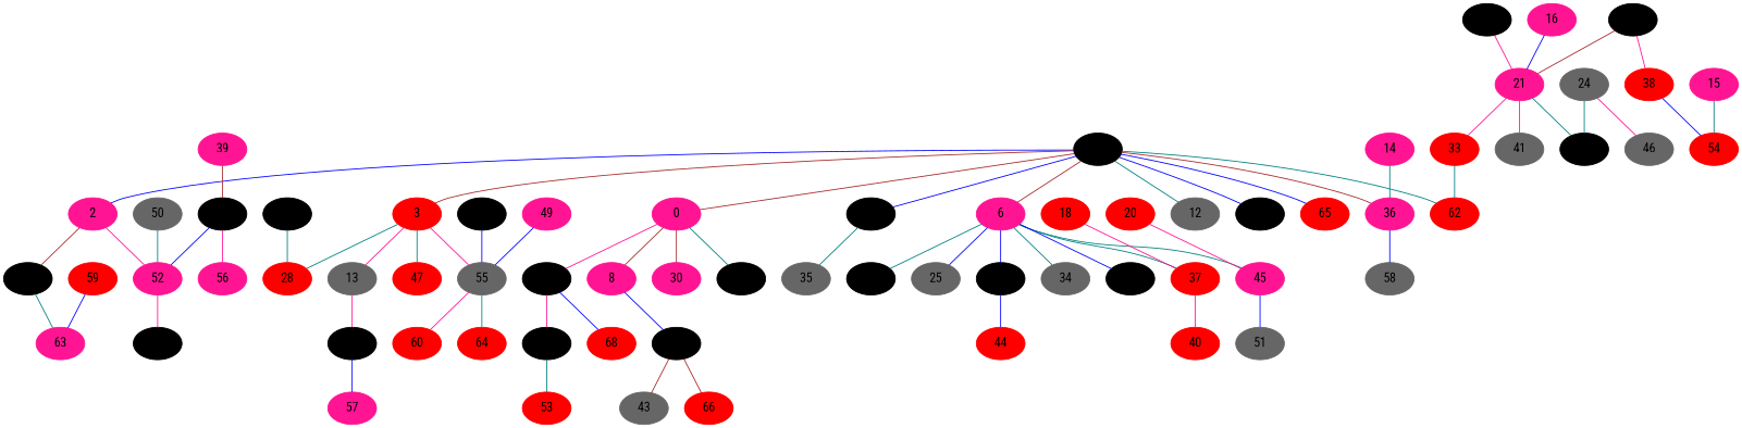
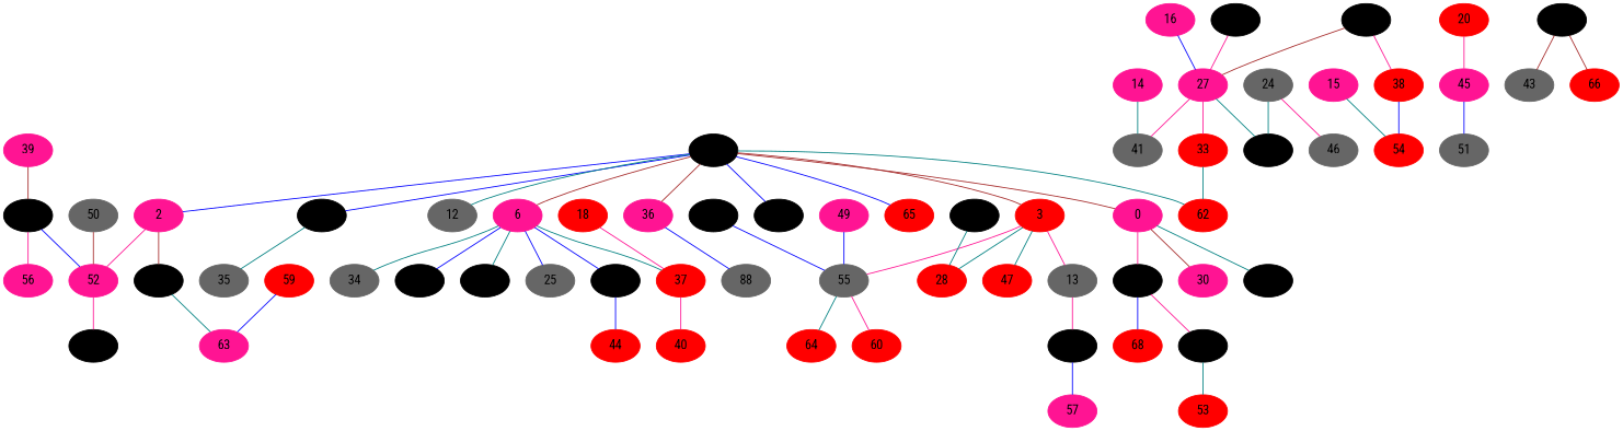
  graph {
    fontname="Roboto Condensed"
    node [color=black fontname="Roboto Condensed" style=filled]
    edge [color=blue fontname="Roboto Condensed" weight=1.0]
    2 [color=deeppink]
    1
    3 [color=red]
    n4 [color=deeppink label=0]
    5
    6 [color=deeppink]
    12 [color=gray40]
    36 [color=deeppink]
    61
    62 [color=red]
    65 [color=red]
    10
    52 [color=deeppink]
    13 [color=gray40]
    28 [color=red]
    47 [color=red]
    55 [color=gray40]
    7
-   8 [color=deeppink]
    30 [color=deeppink]
    48
    35 [color=gray40]
    17
    25 [color=gray40]
    32
    34 [color=gray40]
    37 [color=red]
    45 [color=deeppink]
    69
-   58 [color=gray40]
+   58 [color=gray40 label=88]
    63 [color=deeppink]
    67
    31
    60 [color=red]
    64 [color=red]
    23
    68 [color=red]
    26
    44 [color=red]
    40 [color=red]
    51 [color=gray40]
    53 [color=red]
    43 [color=gray40]
    66 [color=red]
-   27 [color=deeppink label=21]
+   27 [color=deeppink]
    9
    38 [color=red]
    29
    33 [color=red]
    41 [color=gray40]
    54 [color=red]
    11
    57 [color=deeppink]
    14 [color=deeppink]
    15 [color=deeppink]
    16 [color=deeppink]
    18 [color=red]
    19
    20 [color=red]
    22
    24 [color=gray40]
    46 [color=gray40]
    39 [color=deeppink]
    42
    56 [color=deeppink]
    49 [color=deeppink]
    50 [color=gray40]
    59 [color=red]
    2 -- 10 [color=brown]
    2 -- 52 [color=deeppink]
    1 -- 2
    1 -- 3 [color=brown]
    1 -- n4 [color=brown]
    1 -- 5
    1 -- 6 [color=brown]
    1 -- 12 [color=teal]
    1 -- 36 [color=brown]
    1 -- 61
    1 -- 62 [color=teal]
    1 -- 65
    3 -- 13 [color=deeppink]
    3 -- 28 [color=teal]
    3 -- 47 [color=teal]
    3 -- 55 [color=deeppink]
    n4 -- 7 [color=deeppink]
-   n4 -- 8 [color=brown]
    n4 -- 30 [color=brown]
    n4 -- 48 [color=teal]
    5 -- 35 [color=teal]
    6 -- 17 [color=teal]
    6 -- 25
    6 -- 32
    6 -- 34 [color=teal]
    6 -- 37 [color=teal]
-   6 -- 45 [color=teal]
    6 -- 69
    36 -- 58
    10 -- 63 [color=teal]
    52 -- 67 [color=deeppink]
    13 -- 31 [color=deeppink]
    55 -- 60 [color=deeppink]
    55 -- 64 [color=teal]
    7 -- 23 [color=deeppink]
    7 -- 68
-   8 -- 26
    32 -- 44
    37 -- 40 [color=deeppink]
    45 -- 51
    31 -- 57
    23 -- 53 [color=teal]
    26 -- 43 [color=brown]
    26 -- 66 [color=brown]
    27 -- 29 [color=teal]
    27 -- 33 [color=deeppink]
    27 -- 41 [color=deeppink]
    9 -- 27 [color=brown]
    9 -- 38 [color=deeppink]
    38 -- 54
    33 -- 62 [color=teal]
    11 -- 27 [color=deeppink]
-   14 -- 36 [color=teal]
+   14 -- 41 [color=teal]
    15 -- 54 [color=teal]
    16 -- 27
    18 -- 37 [color=deeppink]
    19 -- 28 [color=teal]
    20 -- 45 [color=deeppink]
    22 -- 55
    24 -- 29 [color=teal]
    24 -- 46 [color=deeppink]
    39 -- 42 [color=brown]
    42 -- 52
    42 -- 56 [color=deeppink]
    49 -- 55
-   50 -- 52 [color=teal]
+   50 -- 52 [color=brown]
    59 -- 63
  }
